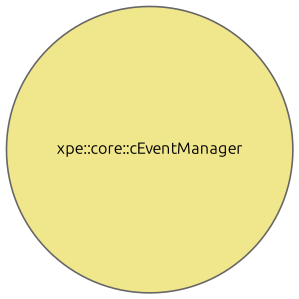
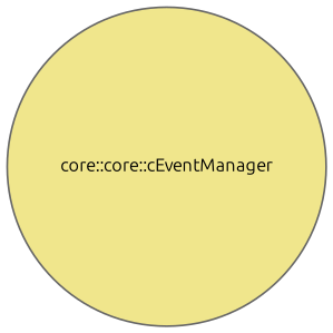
  digraph {
    rankdir=LR
    fontname=Ubuntu
-   n1 [color=grey40 fillcolor=khaki fontname=Ubuntu fontsize=10 height=0.2 label="xpe::core::cEventManager" shape=circle style=filled width=0.4]
+   n1 [color=grey40 fillcolor=khaki fontname=Ubuntu fontsize=10 height=0.2 label="core::core::cEventManager" shape=circle style=filled width=0.4]
  }
